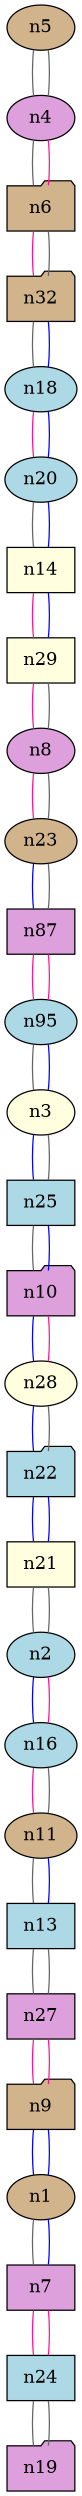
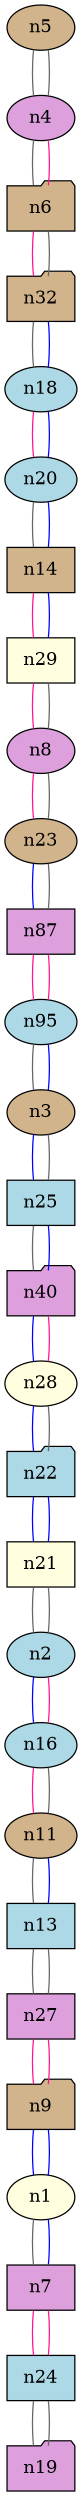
  graph {
    node [fillcolor=lightblue shape=ellipse style=filled]
    edge [color=gray40]
    n5 [fillcolor=tan]
    n4 [fillcolor=plum]
-   n1 [fillcolor=tan]
+   n1 [fillcolor=lightyellow]
    n7 [fillcolor=plum shape=box]
    n9 [fillcolor=tan shape=folder]
    n24 [shape=box]
    n27 [fillcolor=plum shape=box]
    n2
    n16
    n21 [fillcolor=lightyellow shape=box]
    n11 [fillcolor=tan]
    n22 [shape=folder]
-   n3 [fillcolor=lightyellow]
+   n3 [fillcolor=tan]
    n15 [label=n95]
    n25 [shape=box]
    n17 [fillcolor=plum label=n87 shape=box]
-   n10 [fillcolor=plum shape=folder]
+   n10 [fillcolor=plum shape=folder label=n40]
    n6 [fillcolor=tan shape=folder]
    n12 [fillcolor=tan label=n32 shape=folder]
    n18
    n19 [fillcolor=plum shape=folder]
    n8 [fillcolor=plum]
    n23 [fillcolor=tan]
    n29 [fillcolor=lightyellow shape=box]
-   n14 [fillcolor=lightyellow shape=box]
+   n14 [fillcolor=tan shape=box]
    n13 [shape=box]
    n28 [fillcolor=lightyellow]
    n20
    n5 -- n4
    n4 -- n5
    n4 -- n6
    n1 -- n7
    n1 -- n9 [color=blue]
    n7 -- n1 [color=blue]
    n7 -- n24 [color=deeppink]
    n9 -- n1 [color=blue]
    n9 -- n27 [color=deeppink]
    n24 -- n7 [color=deeppink]
    n24 -- n19
    n27 -- n9 [color=deeppink]
    n27 -- n13
    n2 -- n16 [color=blue]
    n2 -- n21
    n16 -- n2 [color=deeppink]
    n16 -- n11 [color=deeppink]
    n21 -- n2
    n21 -- n22 [color=blue]
    n11 -- n16
    n11 -- n13
    n22 -- n21 [color=blue]
    n22 -- n28
    n3 -- n15 [color=blue]
    n3 -- n25 [color=blue]
    n15 -- n3
    n15 -- n17 [color=deeppink]
    n25 -- n3
    n25 -- n10
    n17 -- n15 [color=deeppink]
    n17 -- n23
    n10 -- n25 [color=blue]
    n10 -- n28 [color=blue]
    n6 -- n4 [color=deeppink]
    n6 -- n12 [color=deeppink]
    n12 -- n6
    n12 -- n18
    n18 -- n12 [color=blue]
    n18 -- n20 [color=deeppink]
    n19 -- n24
    n8 -- n23 [color=deeppink]
    n8 -- n29
    n23 -- n17 [color=blue]
    n23 -- n8
    n29 -- n8 [color=deeppink]
    n29 -- n14 [color=blue]
    n14 -- n29 [color=deeppink]
    n14 -- n20 [color=blue]
    n13 -- n27
    n13 -- n11 [color=blue]
    n28 -- n22 [color=blue]
    n28 -- n10 [color=deeppink]
    n20 -- n18 [color=blue]
    n20 -- n14
  }
